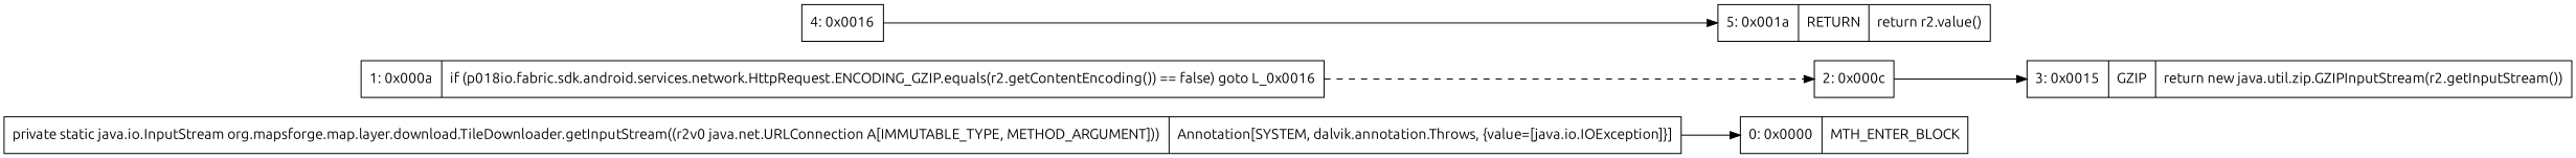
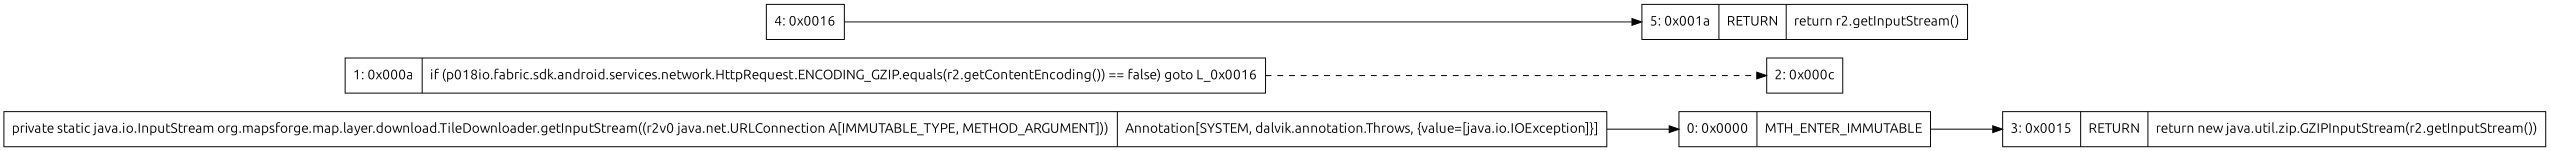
  digraph {
    fontname=Ubuntu
    rankdir=LR
    node [fontname=Ubuntu shape=record]
    edge [fontname=Ubuntu]
-   n1 [label="{0\:\ 0x0000|MTH_ENTER_BLOCK\l}"]
+   n1 [label="{0\:\ 0x0000|MTH_ENTER_IMMUTABLE\l}"]
    n2 [label="{1\:\ 0x000a|if (p018io.fabric.sdk.android.services.network.HttpRequest.ENCODING_GZIP.equals(r2.getContentEncoding()) == false) goto L_0x0016\l}"]
    n3 [label="{2\:\ 0x000c}"]
-   n4 [label="{3\:\ 0x0015|GZIP\l|return new java.util.zip.GZIPInputStream(r2.getInputStream())\l}"]
+   n4 [label="{3\:\ 0x0015|RETURN\l|return new java.util.zip.GZIPInputStream(r2.getInputStream())\l}"]
    n5 [label="{4\:\ 0x0016}"]
-   n6 [label="{5\:\ 0x001a|RETURN\l|return r2.value()\l}"]
+   n6 [label="{5\:\ 0x001a|RETURN\l|return r2.getInputStream()\l}"]
    n7 [label="{private static java.io.InputStream org.mapsforge.map.layer.download.TileDownloader.getInputStream((r2v0 java.net.URLConnection A[IMMUTABLE_TYPE, METHOD_ARGUMENT]))  | Annotation[SYSTEM, dalvik.annotation.Throws, \{value=[java.io.IOException]\}]\l}"]
    n2 -> n3 [style=dashed]
-   n3 -> n4
+   n1 -> n4
    n5 -> n6
    n7 -> n1
  }
